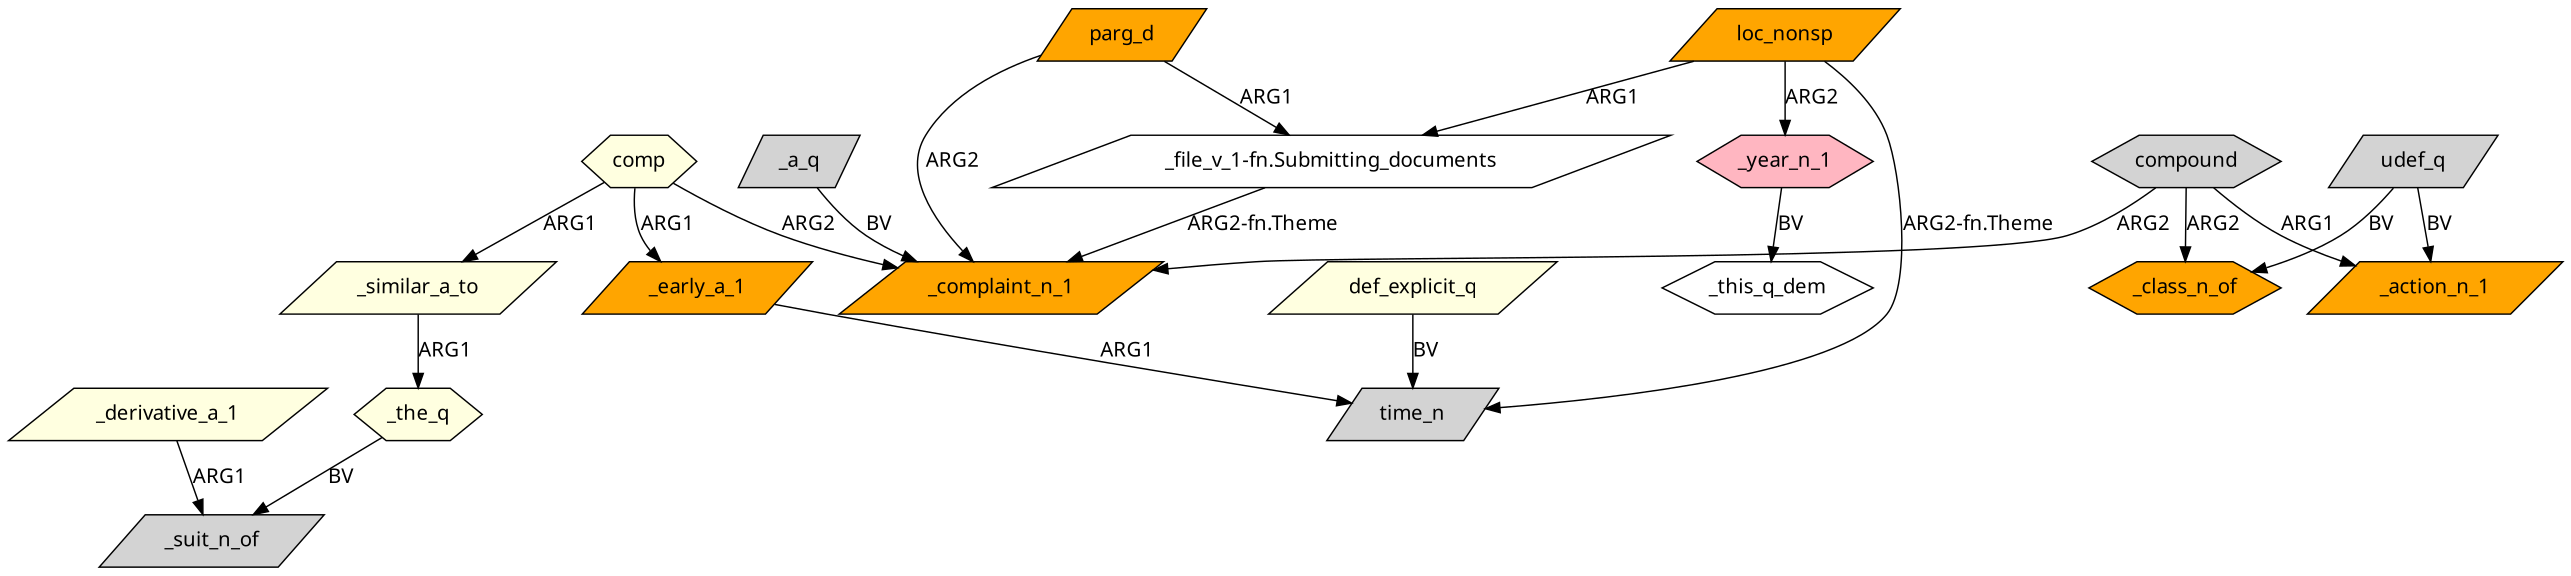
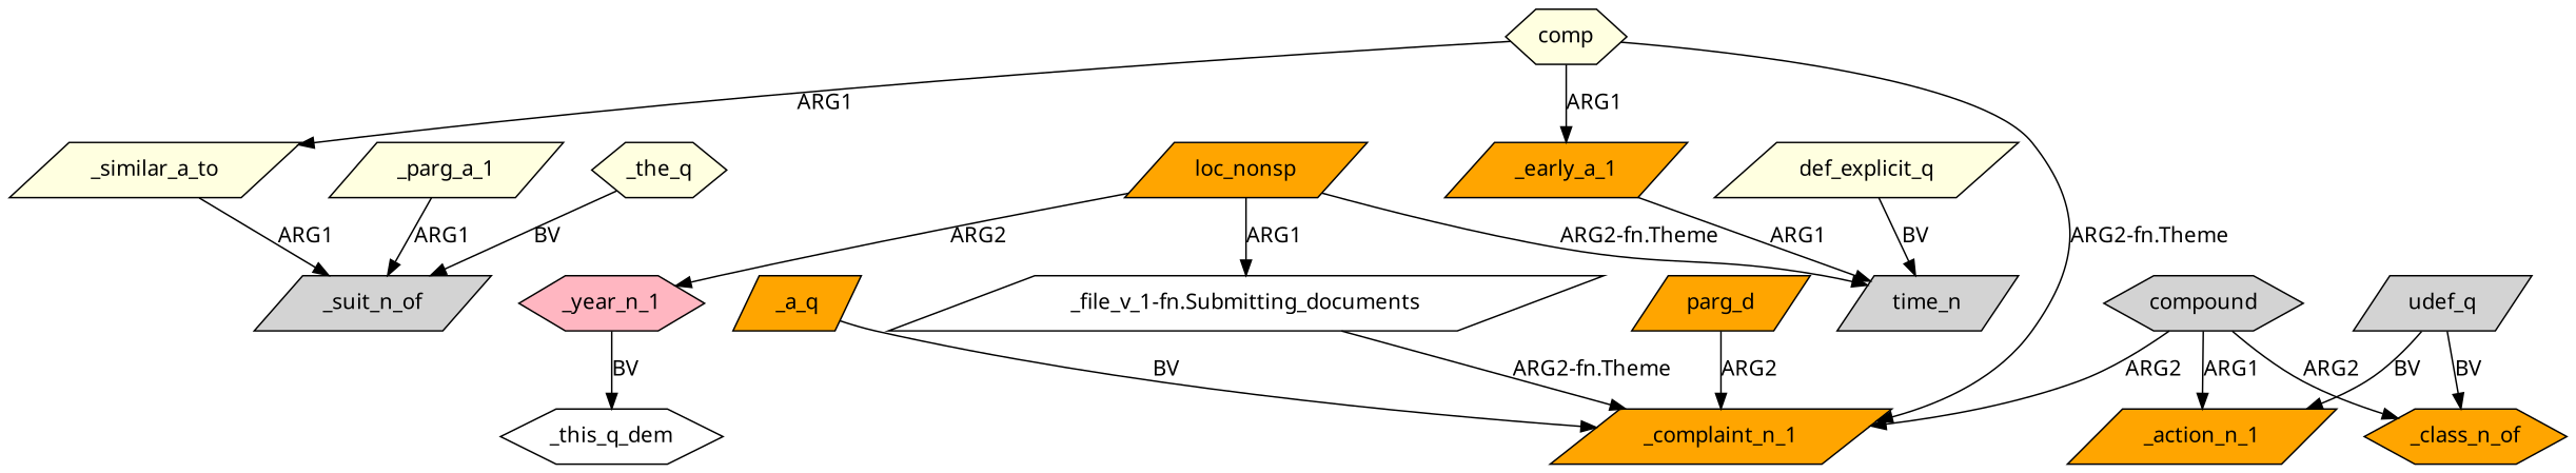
  digraph {
    fontname="Noto Sans"
    node [fillcolor=orange fontname="Noto Sans" shape=parallelogram style=filled]
    edge [fontname="Noto Sans"]
    comp [fillcolor=lightyellow shape=hexagon]
    _similar_a_to [fillcolor=lightyellow]
    _complaint_n_1
    _early_a_1
    _suit_n_of [fillcolor=lightgrey]
    time_n [fillcolor=lightgrey]
-   _a_q [fillcolor=lightgrey]
-   _derivative_a_1 [fillcolor=lightyellow]
+   _a_q
+   _derivative_a_1 [fillcolor=lightyellow label=_parg_a_1]
    udef_q [fillcolor=lightgrey]
    _class_n_of [shape=hexagon]
    _action_n_1
    def_explicit_q [fillcolor=lightyellow]
    _the_q [fillcolor=lightyellow shape=hexagon]
    "_file_v_1-fn.Submitting_documents" [fillcolor=white]
    parg_d
    loc_nonsp
    _year_n_1 [fillcolor=lightpink shape=hexagon]
    _this_q_dem [fillcolor=white shape=hexagon]
    compound [fillcolor=lightgrey shape=hexagon]
    comp -> _similar_a_to [label=ARG1]
-   comp -> _complaint_n_1 [label=ARG2]
+   comp -> _complaint_n_1 [label="ARG2-fn.Theme"]
    comp -> _early_a_1 [label=ARG1]
-   _similar_a_to -> _the_q [label=ARG1]
+   _similar_a_to -> _suit_n_of [label=ARG1]
    _early_a_1 -> time_n [label=ARG1]
    _a_q -> _complaint_n_1 [label=BV]
    _derivative_a_1 -> _suit_n_of [label=ARG1]
    udef_q -> _class_n_of [label=BV]
    udef_q -> _action_n_1 [label=BV]
    def_explicit_q -> time_n [label=BV]
    _the_q -> _suit_n_of [label=BV]
    "_file_v_1-fn.Submitting_documents" -> _complaint_n_1 [label="ARG2-fn.Theme"]
    parg_d -> _complaint_n_1 [label=ARG2]
-   parg_d -> "_file_v_1-fn.Submitting_documents" [label=ARG1]
    loc_nonsp -> time_n [label="ARG2-fn.Theme"]
    loc_nonsp -> "_file_v_1-fn.Submitting_documents" [label=ARG1]
    loc_nonsp -> _year_n_1 [label=ARG2]
    _year_n_1 -> _this_q_dem [label=BV]
    compound -> _complaint_n_1 [label=ARG2]
    compound -> _class_n_of [label=ARG2]
    compound -> _action_n_1 [label=ARG1]
  }
